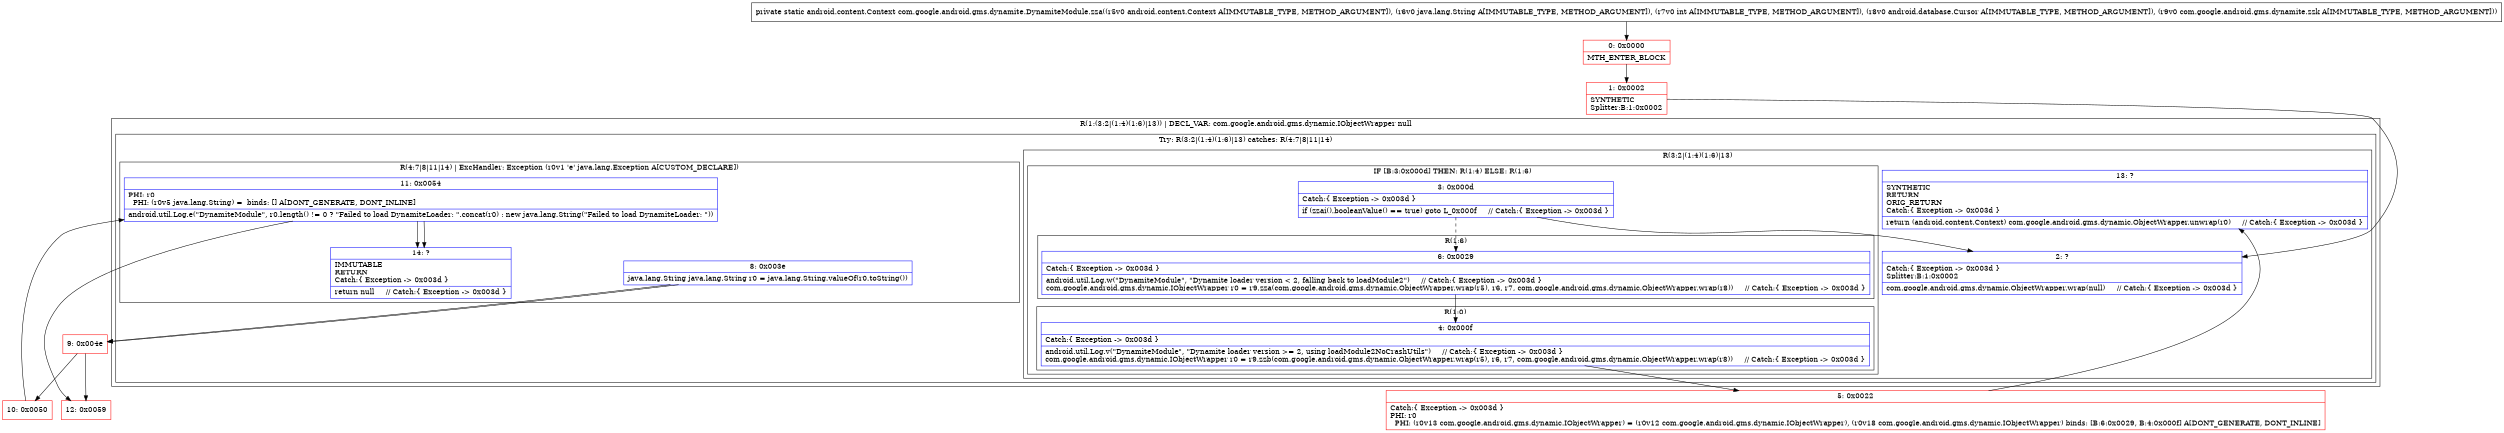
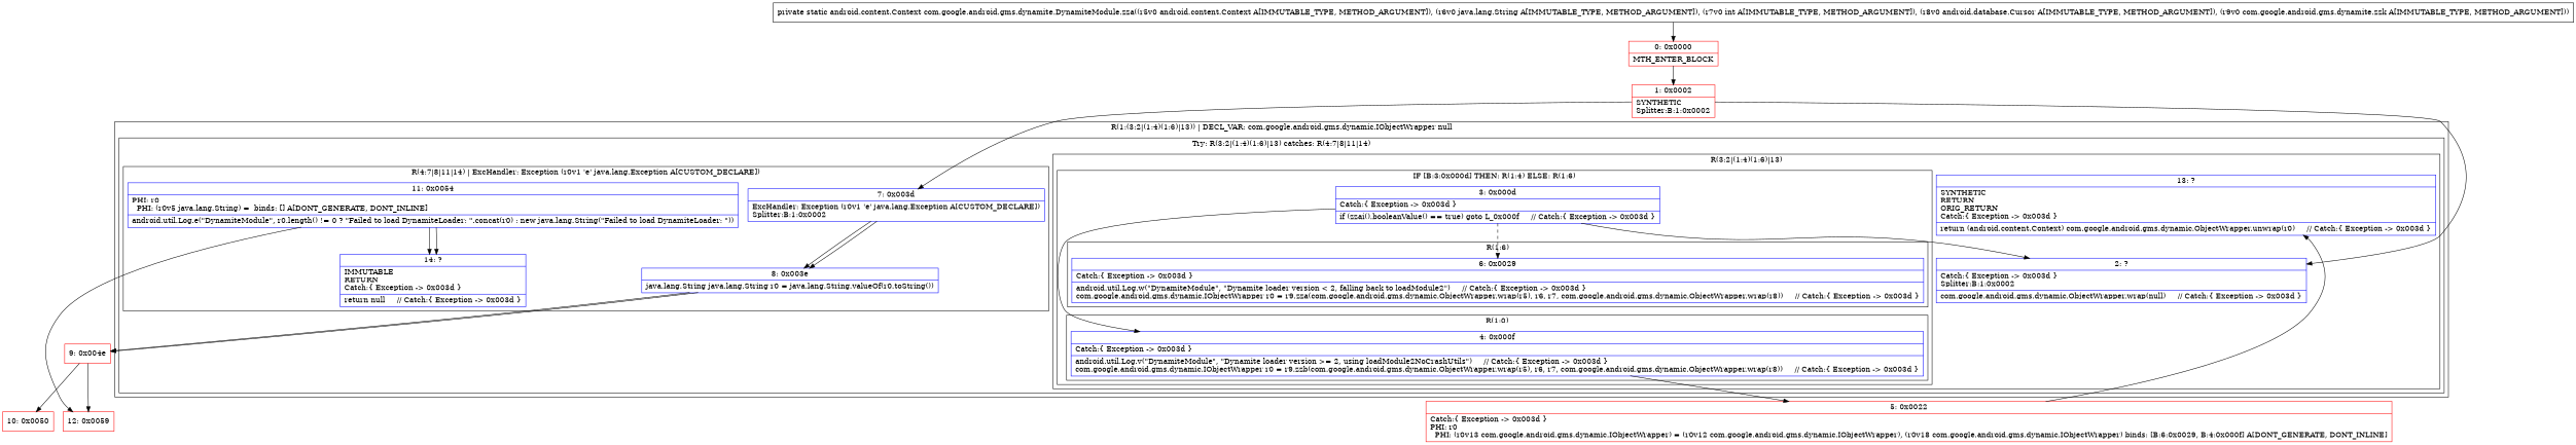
  digraph {
    node [color=blue shape=record]
    n1 [label="{4\:\ 0x000f|Catch:\{ Exception \-\> 0x003d \}\l|android.util.Log.v(\"DynamiteModule\", \"Dynamite loader version \>= 2, using loadModule2NoCrashUtils\")     \/\/ Catch:\{ Exception \-\> 0x003d \}\lcom.google.android.gms.dynamic.IObjectWrapper r0 = r9.zzb(com.google.android.gms.dynamic.ObjectWrapper.wrap(r5), r6, r7, com.google.android.gms.dynamic.ObjectWrapper.wrap(r8))     \/\/ Catch:\{ Exception \-\> 0x003d \}\l}"]
    n2 [label="{6\:\ 0x0029|Catch:\{ Exception \-\> 0x003d \}\l|android.util.Log.w(\"DynamiteModule\", \"Dynamite loader version \< 2, falling back to loadModule2\")     \/\/ Catch:\{ Exception \-\> 0x003d \}\lcom.google.android.gms.dynamic.IObjectWrapper r0 = r9.zza(com.google.android.gms.dynamic.ObjectWrapper.wrap(r5), r6, r7, com.google.android.gms.dynamic.ObjectWrapper.wrap(r8))     \/\/ Catch:\{ Exception \-\> 0x003d \}\l}"]
    n3 [label="{3\:\ 0x000d|Catch:\{ Exception \-\> 0x003d \}\l|if (zzai().booleanValue() == true) goto L_0x000f     \/\/ Catch:\{ Exception \-\> 0x003d \}\l}"]
    n4 [label="{2\:\ ?|Catch:\{ Exception \-\> 0x003d \}\lSplitter:B:1:0x0002\l|com.google.android.gms.dynamic.ObjectWrapper.wrap(null)     \/\/ Catch:\{ Exception \-\> 0x003d \}\l}"]
    n5 [label="{13\:\ ?|SYNTHETIC\lRETURN\lORIG_RETURN\lCatch:\{ Exception \-\> 0x003d \}\l|return (android.content.Context) com.google.android.gms.dynamic.ObjectWrapper.unwrap(r0)     \/\/ Catch:\{ Exception \-\> 0x003d \}\l}"]
+   n6 [label="{7\:\ 0x003d|ExcHandler: Exception (r0v1 'e' java.lang.Exception A[CUSTOM_DECLARE])\lSplitter:B:1:0x0002\l}"]
    n7 [label="{8\:\ 0x003e|java.lang.String java.lang.String r0 = java.lang.String.valueOf(r0.toString())\l}"]
    n8 [label="{11\:\ 0x0054|PHI: r0 \l  PHI: (r0v5 java.lang.String) =  binds: [] A[DONT_GENERATE, DONT_INLINE]\l|android.util.Log.e(\"DynamiteModule\", r0.length() != 0 ? \"Failed to load DynamiteLoader: \".concat(r0) : new java.lang.String(\"Failed to load DynamiteLoader: \"))\l}"]
    n9 [label="{14\:\ ?|IMMUTABLE\lRETURN\lCatch:\{ Exception \-\> 0x003d \}\l|return null     \/\/ Catch:\{ Exception \-\> 0x003d \}\l}"]
    n10 [color=red label="{5\:\ 0x0022|Catch:\{ Exception \-\> 0x003d \}\lPHI: r0 \l  PHI: (r0v13 com.google.android.gms.dynamic.IObjectWrapper) = (r0v12 com.google.android.gms.dynamic.IObjectWrapper), (r0v18 com.google.android.gms.dynamic.IObjectWrapper) binds: [B:6:0x0029, B:4:0x000f] A[DONT_GENERATE, DONT_INLINE]\l}"]
    n11 [color=red label="{9\:\ 0x004e}"]
    n12 [color=red label="{12\:\ 0x0059}"]
    n13 [color=red label="{10\:\ 0x0050}"]
    n14 [color=red label="{0\:\ 0x0000|MTH_ENTER_BLOCK\l}"]
    n15 [color=red label="{1\:\ 0x0002|SYNTHETIC\lSplitter:B:1:0x0002\l}"]
    n16 [label="{private static android.content.Context com.google.android.gms.dynamite.DynamiteModule.zza((r5v0 android.content.Context A[IMMUTABLE_TYPE, METHOD_ARGUMENT]), (r6v0 java.lang.String A[IMMUTABLE_TYPE, METHOD_ARGUMENT]), (r7v0 int A[IMMUTABLE_TYPE, METHOD_ARGUMENT]), (r8v0 android.database.Cursor A[IMMUTABLE_TYPE, METHOD_ARGUMENT]), (r9v0 com.google.android.gms.dynamite.zzk A[IMMUTABLE_TYPE, METHOD_ARGUMENT])) }" color=""]
    subgraph cluster_1 {
      label="R(1:(3:2|(1:4)(1:6)|13)) | DECL_VAR: com.google.android.gms.dynamic.IObjectWrapper null\l"
      subgraph cluster_2 {
        label="Try: R(3:2|(1:4)(1:6)|13) catches: R(4:7|8|11|14)"
        subgraph cluster_3 {
          label="R(3:2|(1:4)(1:6)|13)"
          n4
          n5
          subgraph cluster_4 {
            label="IF [B:3:0x000d] THEN: R(1:4) ELSE: R(1:6)"
            n3
            subgraph cluster_5 {
              label="R(1:0)"
              n1
            }
            subgraph cluster_6 {
              label="R(1:6)"
              n2
            }
          }
        }
        subgraph cluster_7 {
          label="R(4:7|8|11|14) | ExcHandler: Exception (r0v1 'e' java.lang.Exception A[CUSTOM_DECLARE])\l"
+         n6
          n7
          n8
          n9
        }
      }
    }
    subgraph cluster_8 {
      label="R(4:7|8|11|14) | ExcHandler: Exception (r0v1 'e' java.lang.Exception A[CUSTOM_DECLARE])\l"
    }
    n1 -> n10
-   n2 -> n1
+   n3 -> n1
    n3 -> n2 [style=dashed]
    n3 -> n4
+   n6 -> n7
+   n6 -> n7
    n7 -> n11
    n7 -> n11
    n8 -> n9
    n8 -> n9
    n8 -> n12
    n10 -> n5
    n11 -> n12
    n11 -> n13
-   n13 -> n8
    n14 -> n15
    n15 -> n4
+   n15 -> n6
    n16 -> n14
  }
